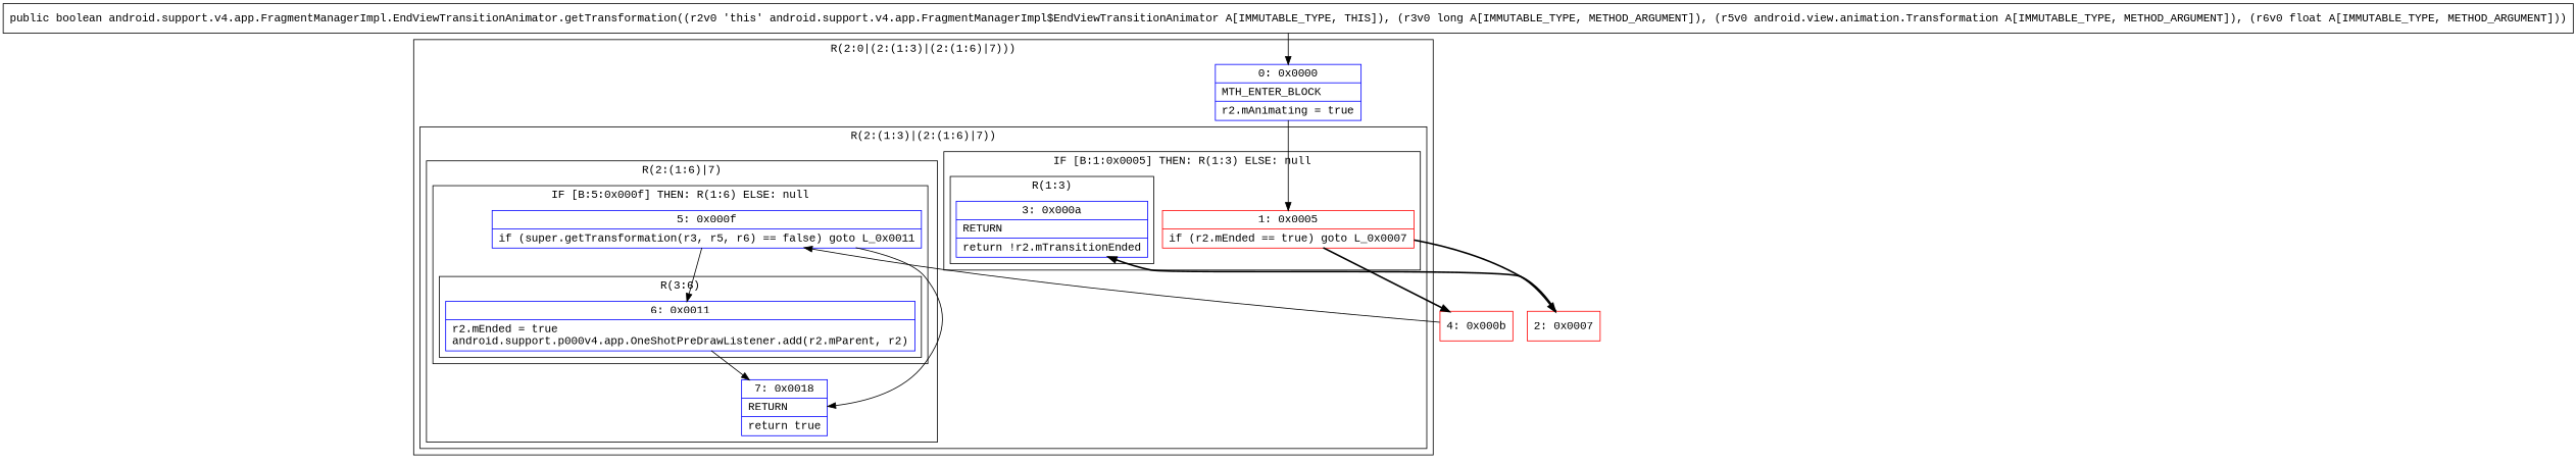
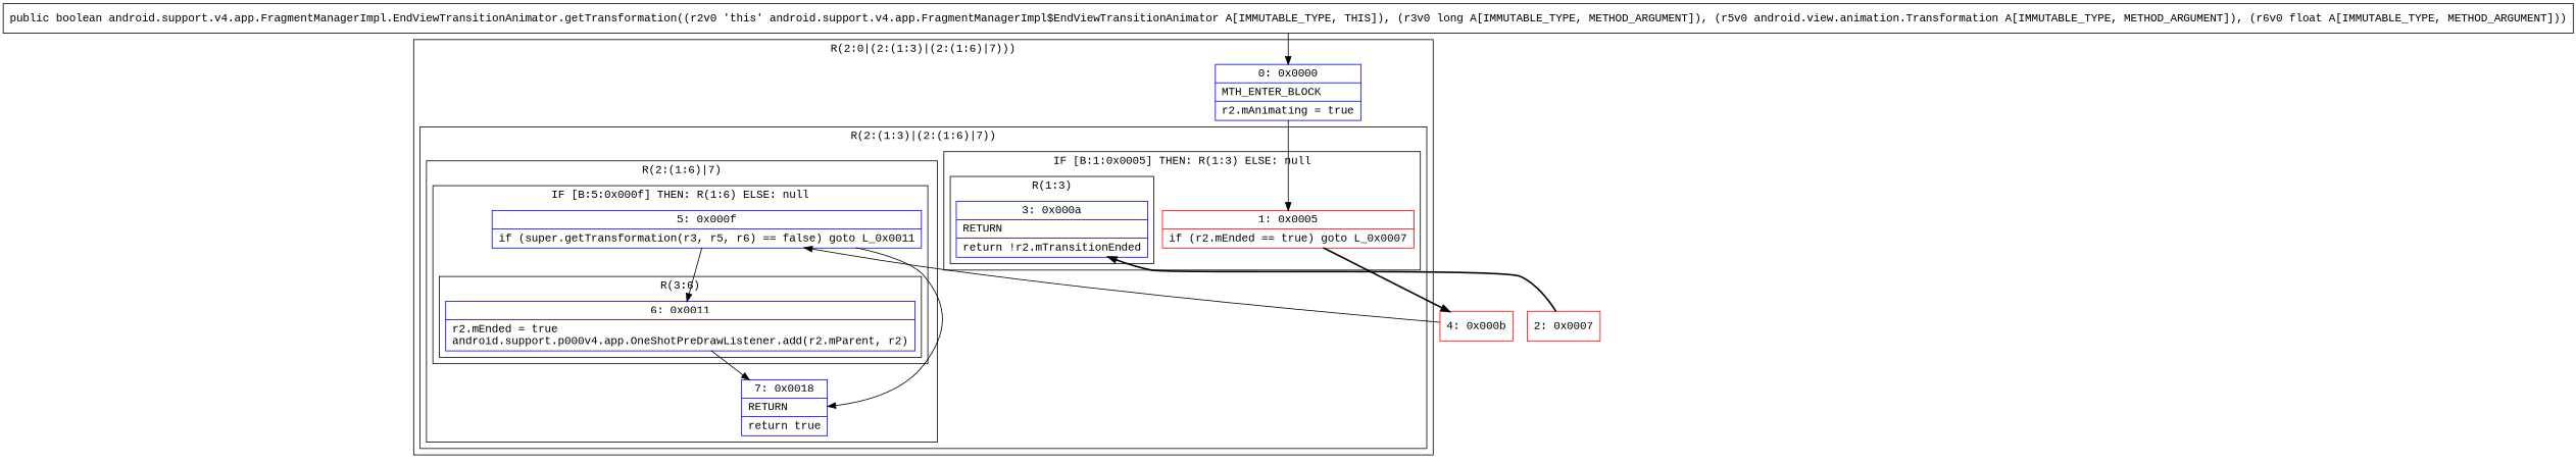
  digraph {
    fontname="Liberation Mono"
    node [color=blue fontname="Liberation Mono" shape=record]
    edge [fontname="Liberation Mono" style=solid]
    n1 [label="{3\:\ 0x000a|RETURN\l|return !r2.mTransitionEnded\l}"]
    n2 [color=red label="{1\:\ 0x0005|if (r2.mEnded == true) goto L_0x0007\l}"]
    n3 [label="{6\:\ 0x0011|r2.mEnded = true\landroid.support.p000v4.app.OneShotPreDrawListener.add(r2.mParent, r2)\l}"]
    n4 [label="{5\:\ 0x000f|if (super.getTransformation(r3, r5, r6) == false) goto L_0x0011\l}"]
    n5 [label="{7\:\ 0x0018|RETURN\l|return true\l}"]
    n6 [label="{0\:\ 0x0000|MTH_ENTER_BLOCK\l|r2.mAnimating = true\l}"]
    n7 [color=red label="{2\:\ 0x0007}"]
    n8 [color=red label="{4\:\ 0x000b}"]
    n9 [label="{public boolean android.support.v4.app.FragmentManagerImpl.EndViewTransitionAnimator.getTransformation((r2v0 'this' android.support.v4.app.FragmentManagerImpl$EndViewTransitionAnimator A[IMMUTABLE_TYPE, THIS]), (r3v0 long A[IMMUTABLE_TYPE, METHOD_ARGUMENT]), (r5v0 android.view.animation.Transformation A[IMMUTABLE_TYPE, METHOD_ARGUMENT]), (r6v0 float A[IMMUTABLE_TYPE, METHOD_ARGUMENT])) }" color=""]
    subgraph cluster_1 {
      label="R(2:0|(2:(1:3)|(2:(1:6)|7)))"
      n6
      subgraph cluster_2 {
        label="R(2:(1:3)|(2:(1:6)|7))"
        subgraph cluster_3 {
          label="IF [B:1:0x0005] THEN: R(1:3) ELSE: null"
          n2
          subgraph cluster_4 {
            label="R(1:3)"
            n1
          }
        }
        subgraph cluster_5 {
          label="R(2:(1:6)|7)"
          n5
          subgraph cluster_6 {
            label="IF [B:5:0x000f] THEN: R(1:6) ELSE: null"
            n4
            subgraph cluster_7 {
              label="R(3:6)"
              n3
            }
          }
        }
      }
    }
-   n2 -> n7 [style=bold]
    n2 -> n8 [style=bold]
    n3 -> n5
    n4 -> n3
    n4 -> n5
    n6 -> n2
    n7 -> n1 [style=bold]
    n8 -> n4
    n9 -> n6
  }
